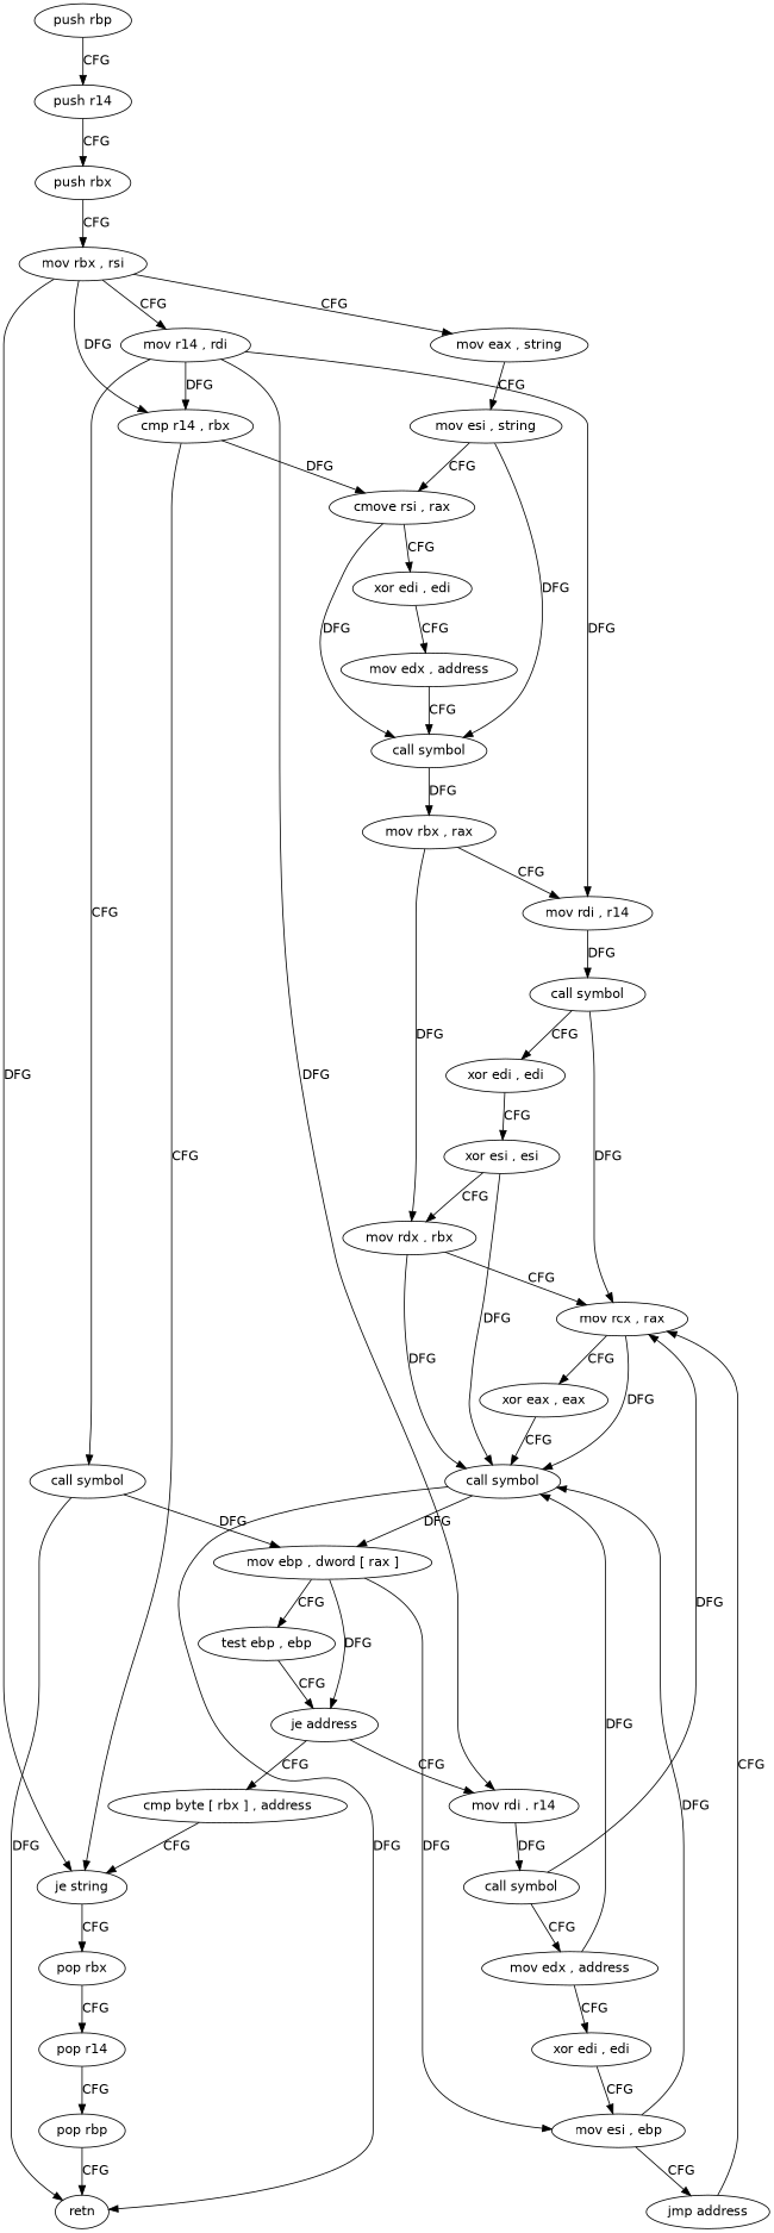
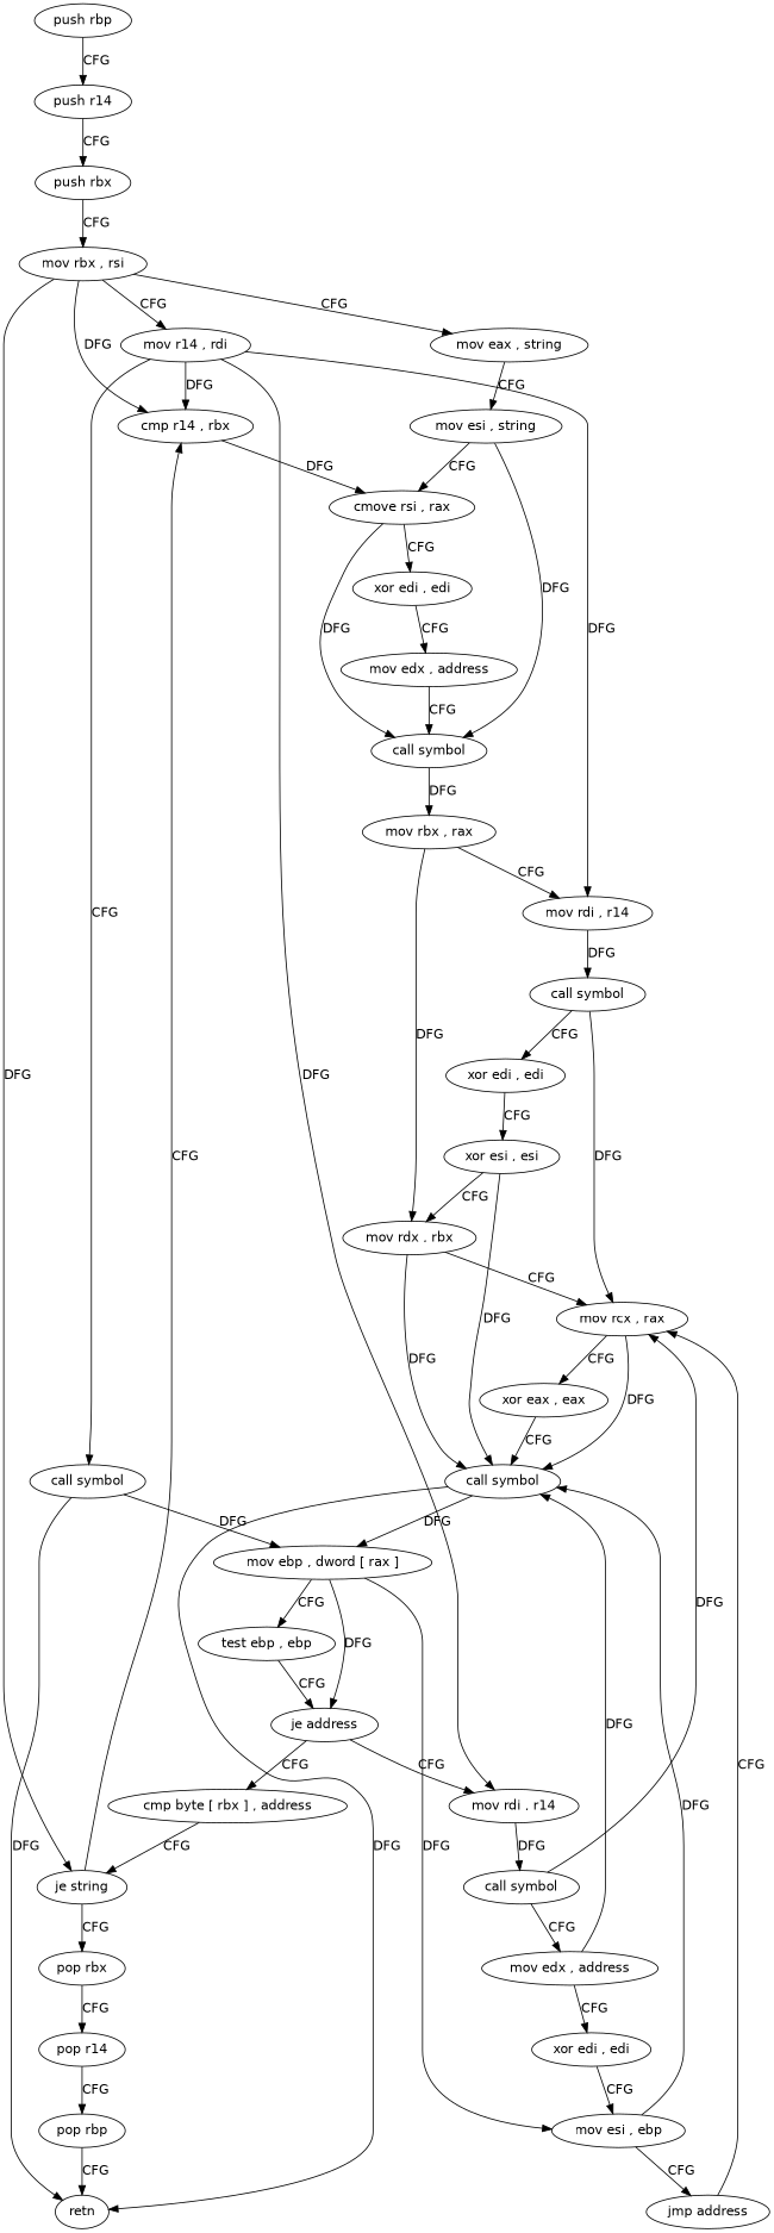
  digraph {
    fontname="DejaVu Sans"
    node [fontname="DejaVu Sans"]
    edge [fontname="DejaVu Sans"]
    n1 [label="push rbp"]
    n2 [label="push r14"]
    n3 [label="push rbx"]
    n4 [label="mov rbx , rsi"]
    n5 [label="mov r14 , rdi"]
    n6 [label="je string"]
    n7 [label="cmp r14 , rbx"]
    n8 [label="mov eax , string"]
    n9 [label="call symbol"]
    n10 [label="mov rdi , r14"]
    n11 [label="mov rdi , r14"]
    n12 [label="pop rbx"]
    n13 [label="cmove rsi , rax"]
    n14 [label="mov ebp , dword [ rax ]"]
    n15 [label=retn]
    n16 [label="call symbol"]
    n17 [label="call symbol"]
    n18 [label="test ebp , ebp"]
    n19 [label="je address"]
    n20 [label="mov esi , ebp"]
    n21 [label="cmp byte [ rbx ] , address"]
    n22 [label="call symbol"]
    n23 [label="jmp address"]
    n24 [label="mov edx , address"]
    n25 [label="mov rcx , rax"]
    n26 [label="pop r14"]
    n27 [label="pop rbp"]
    n28 [label="mov esi , string"]
    n29 [label="call symbol"]
    n30 [label="xor edi , edi"]
    n31 [label="xor edi , edi"]
    n32 [label="xor eax , eax"]
    n33 [label="mov rbx , rax"]
    n34 [label="mov edx , address"]
    n35 [label="mov rdx , rbx"]
    n36 [label="xor edi , edi"]
    n37 [label="xor esi , esi"]
    n1 -> n2 [label=CFG]
    n2 -> n3 [label=CFG]
    n3 -> n4 [label=CFG]
    n4 -> n5 [label=CFG]
    n4 -> n6 [label=DFG]
    n4 -> n7 [label=DFG]
    n4 -> n8 [label=CFG]
    n5 -> n7 [label=DFG]
    n5 -> n9 [label=CFG]
    n5 -> n10 [label=DFG]
    n5 -> n11 [label=DFG]
-   n7 -> n6 [label=CFG]
+   n6 -> n7 [label=CFG]
    n6 -> n12 [label=CFG]
    n7 -> n13 [label=DFG]
    n8 -> n28 [label=CFG]
    n9 -> n14 [label=DFG]
    n9 -> n15 [label=DFG]
    n10 -> n16 [label=DFG]
    n11 -> n17 [label=DFG]
    n12 -> n26 [label=CFG]
    n13 -> n29 [label=DFG]
    n13 -> n30 [label=CFG]
    n14 -> n18 [label=CFG]
    n14 -> n19 [label=DFG]
    n14 -> n20 [label=DFG]
    n16 -> n24 [label=CFG]
    n16 -> n25 [label=DFG]
    n17 -> n25 [label=DFG]
    n17 -> n36 [label=CFG]
    n18 -> n19 [label=CFG]
    n19 -> n10 [label=CFG]
    n19 -> n21 [label=CFG]
    n20 -> n22 [label=DFG]
    n20 -> n23 [label=CFG]
    n21 -> n6 [label=CFG]
    n22 -> n14 [label=DFG]
    n22 -> n15 [label=DFG]
    n23 -> n25 [label=CFG]
    n24 -> n22 [label=DFG]
    n24 -> n31 [label=CFG]
    n25 -> n22 [label=DFG]
    n25 -> n32 [label=CFG]
    n26 -> n27 [label=CFG]
    n27 -> n15 [label=CFG]
    n28 -> n13 [label=CFG]
    n28 -> n29 [label=DFG]
    n29 -> n33 [label=DFG]
    n30 -> n34 [label=CFG]
    n31 -> n20 [label=CFG]
    n32 -> n22 [label=CFG]
    n33 -> n11 [label=CFG]
    n33 -> n35 [label=DFG]
    n34 -> n29 [label=CFG]
    n35 -> n22 [label=DFG]
    n35 -> n25 [label=CFG]
    n36 -> n37 [label=CFG]
    n37 -> n22 [label=DFG]
    n37 -> n35 [label=CFG]
  }
